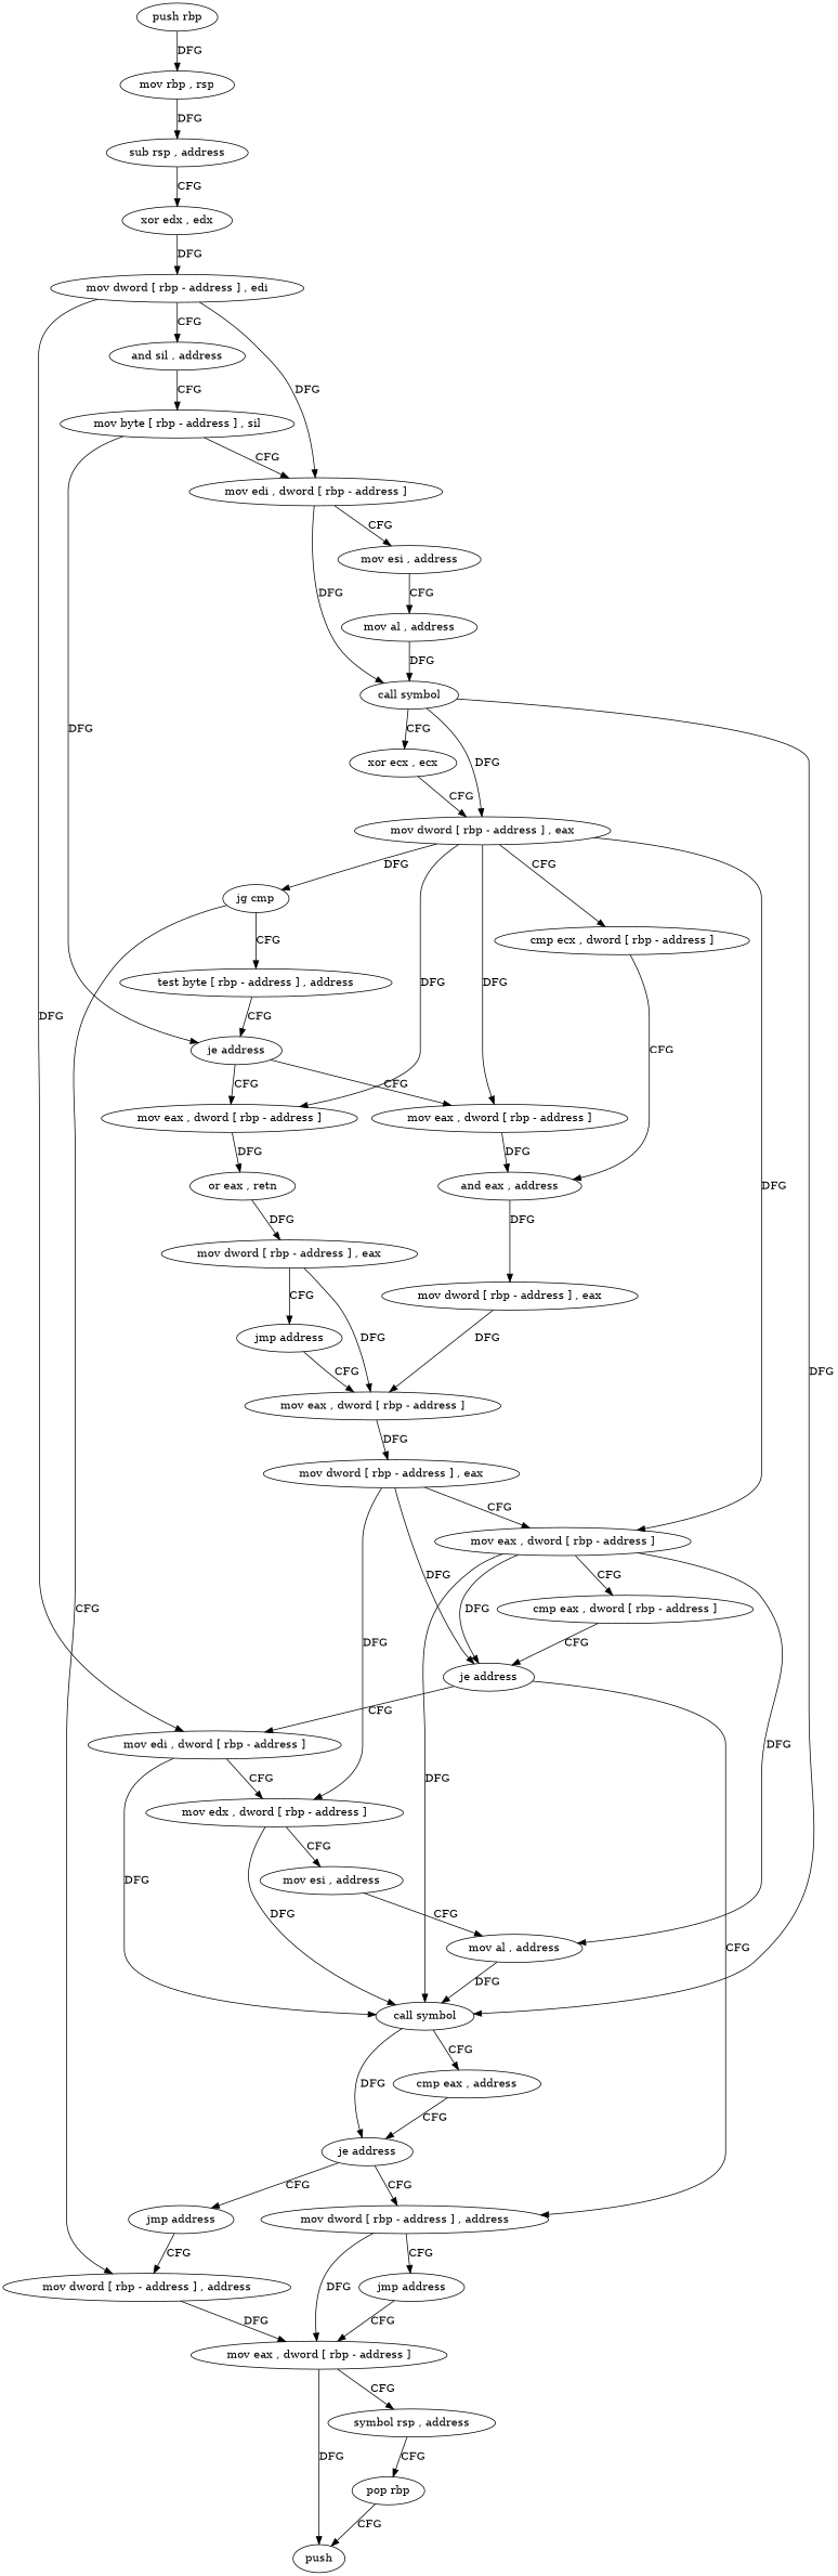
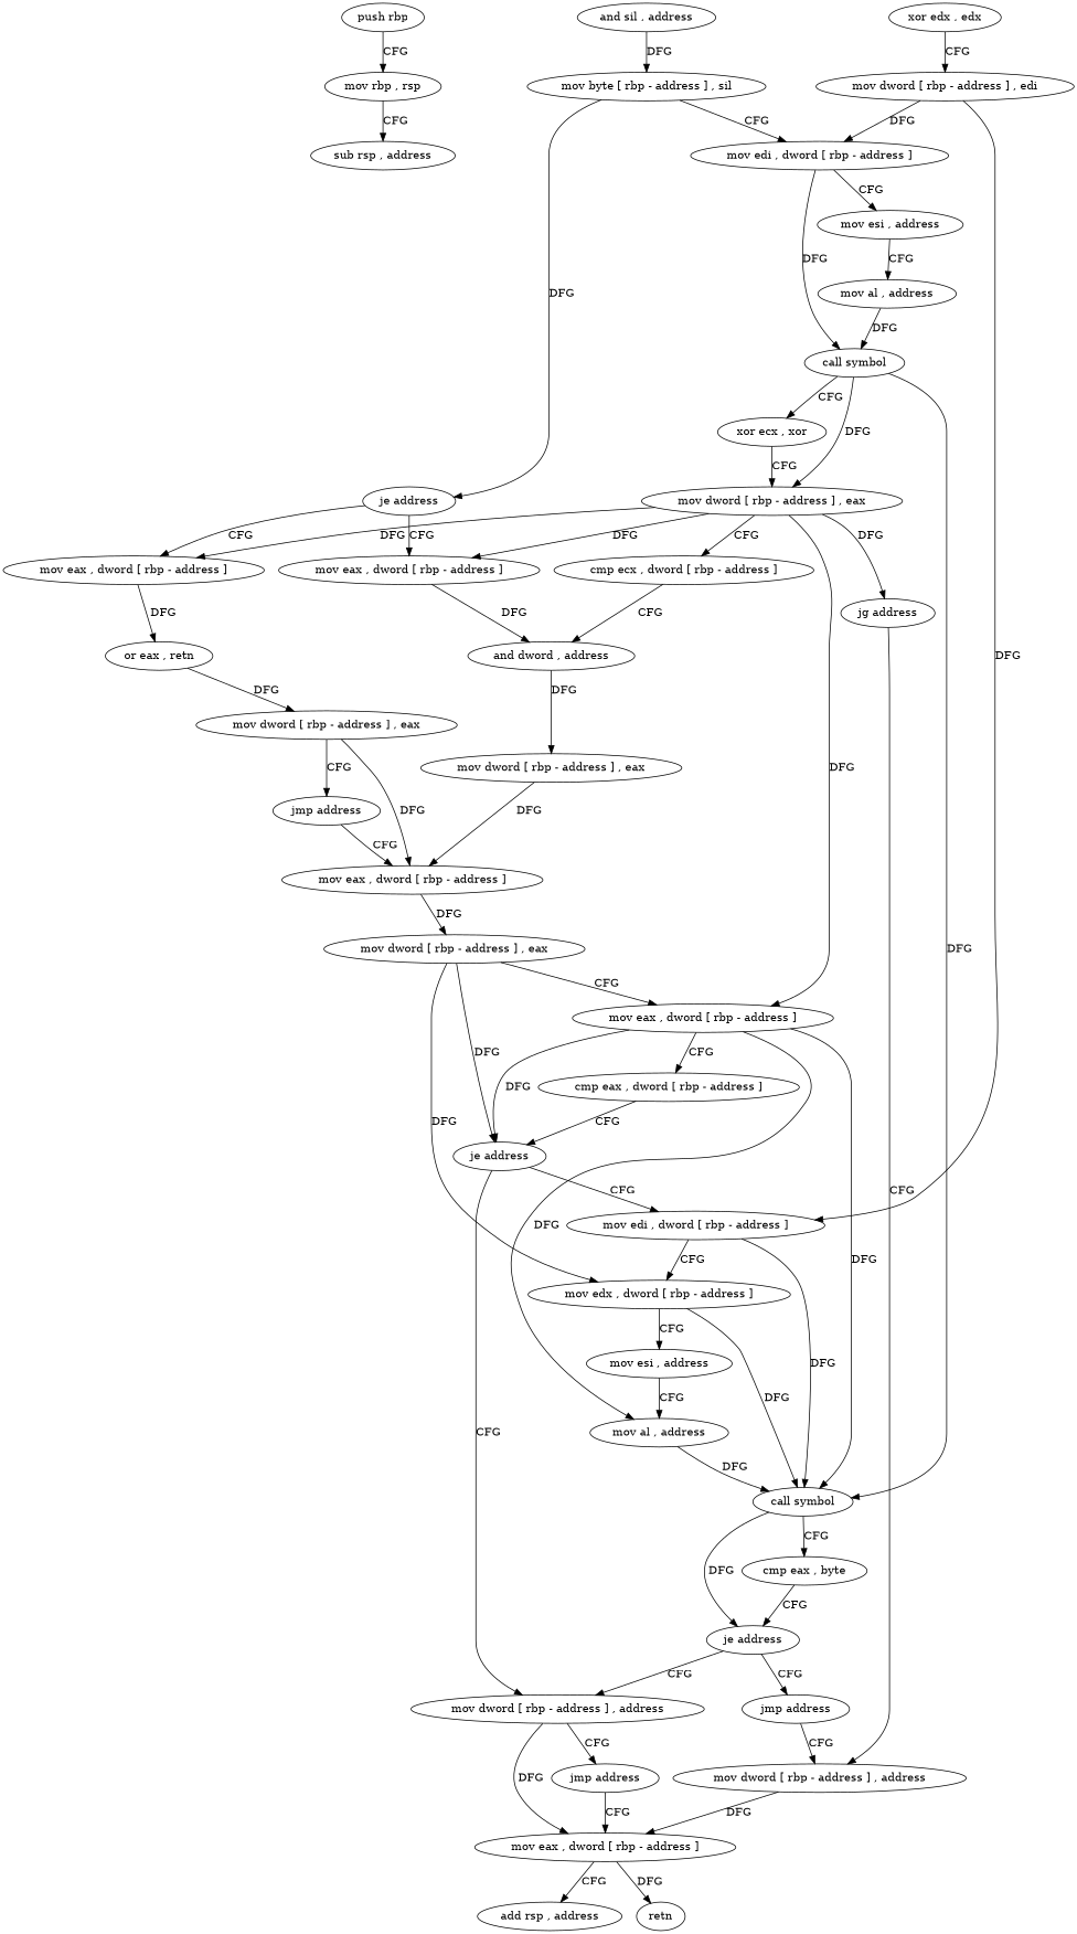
  digraph {
    n1 [label="push rbp"]
    n2 [label="mov rbp , rsp"]
    n3 [label="sub rsp , address"]
    n4 [label="xor edx , edx"]
    n5 [label="mov dword [ rbp - address ] , edi"]
    n6 [label="and sil , address"]
    n7 [label="mov edi , dword [ rbp - address ]"]
    n8 [label="mov edi , dword [ rbp - address ]"]
    n9 [label="mov byte [ rbp - address ] , sil"]
    n10 [label="mov esi , address"]
    n11 [label="call symbol"]
    n12 [label="call symbol"]
    n13 [label="mov edx , dword [ rbp - address ]"]
    n14 [label="je address"]
    n15 [label="mov eax , dword [ rbp - address ]"]
    n16 [label="mov eax , dword [ rbp - address ]"]
    n17 [label="mov al , address"]
-   n18 [label="xor ecx , ecx"]
+   n18 [label="xor ecx , xor"]
    n19 [label="mov dword [ rbp - address ] , eax"]
    n20 [label="cmp ecx , dword [ rbp - address ]"]
-   n21 [label="jg cmp"]
+   n21 [label="jg address"]
    n22 [label="mov eax , dword [ rbp - address ]"]
-   n23 [label="cmp eax , address"]
+   n23 [label="cmp eax , byte"]
    n24 [label="je address"]
-   n25 [label="and eax , address"]
+   n25 [label="and dword , address"]
    n26 [label="mov dword [ rbp - address ] , address"]
-   n27 [label="test byte [ rbp - address ] , address"]
    n28 [label="or eax , retn"]
    n29 [label="mov al , address"]
    n30 [label="je address"]
    n31 [label="cmp eax , dword [ rbp - address ]"]
    n32 [label="mov eax , dword [ rbp - address ]"]
-   n33 [label="symbol rsp , address"]
-   n34 [label=push]
-   n35 [label="pop rbp"]
+   n33 [label="add rsp , address"]
+   n34 [label=retn]
    n36 [label="mov dword [ rbp - address ] , eax"]
    n37 [label="mov dword [ rbp - address ] , eax"]
    n38 [label="mov eax , dword [ rbp - address ]"]
    n39 [label="mov dword [ rbp - address ] , eax"]
    n40 [label="jmp address"]
    n41 [label="mov dword [ rbp - address ] , address"]
    n42 [label="jmp address"]
    n43 [label="mov esi , address"]
    n44 [label="jmp address"]
-   n1 -> n2 [label=DFG]
-   n2 -> n3 [label=DFG]
-   n3 -> n4 [label=CFG]
-   n4 -> n5 [label=DFG]
-   n5 -> n6 [label=CFG]
+   n1 -> n2 [label=CFG]
+   n2 -> n3 [label=CFG]
+   n4 -> n5 [label=CFG]
    n5 -> n7 [label=DFG]
    n5 -> n8 [label=DFG]
-   n6 -> n9 [label=CFG]
+   n6 -> n9 [label=DFG]
    n7 -> n10 [label=CFG]
    n7 -> n11 [label=DFG]
    n8 -> n12 [label=DFG]
    n8 -> n13 [label=CFG]
    n9 -> n7 [label=CFG]
    n9 -> n14 [label=DFG]
    n10 -> n17 [label=CFG]
    n11 -> n12 [label=DFG]
    n11 -> n18 [label=CFG]
    n11 -> n19 [label=DFG]
    n12 -> n23 [label=CFG]
    n12 -> n24 [label=DFG]
    n13 -> n12 [label=DFG]
    n13 -> n43 [label=CFG]
    n14 -> n15 [label=CFG]
    n14 -> n16 [label=CFG]
    n15 -> n25 [label=DFG]
    n16 -> n28 [label=DFG]
    n17 -> n11 [label=DFG]
    n18 -> n19 [label=CFG]
    n19 -> n15 [label=DFG]
    n19 -> n16 [label=DFG]
    n19 -> n20 [label=CFG]
    n19 -> n21 [label=DFG]
    n19 -> n22 [label=DFG]
    n20 -> n25 [label=CFG]
    n21 -> n26 [label=CFG]
-   n21 -> n27 [label=CFG]
    n22 -> n12 [label=DFG]
    n22 -> n29 [label=DFG]
    n22 -> n30 [label=DFG]
    n22 -> n31 [label=CFG]
    n23 -> n24 [label=CFG]
    n24 -> n41 [label=CFG]
    n24 -> n44 [label=CFG]
    n25 -> n36 [label=DFG]
    n26 -> n32 [label=DFG]
-   n27 -> n14 [label=CFG]
    n28 -> n37 [label=DFG]
    n29 -> n12 [label=DFG]
    n30 -> n8 [label=CFG]
    n30 -> n41 [label=CFG]
    n31 -> n30 [label=CFG]
    n32 -> n33 [label=CFG]
    n32 -> n34 [label=DFG]
-   n33 -> n35 [label=CFG]
-   n35 -> n34 [label=CFG]
    n36 -> n38 [label=DFG]
    n37 -> n38 [label=DFG]
    n37 -> n40 [label=CFG]
    n38 -> n39 [label=DFG]
    n39 -> n13 [label=DFG]
    n39 -> n22 [label=CFG]
    n39 -> n30 [label=DFG]
    n40 -> n38 [label=CFG]
    n41 -> n32 [label=DFG]
    n41 -> n42 [label=CFG]
    n42 -> n32 [label=CFG]
    n43 -> n29 [label=CFG]
    n44 -> n26 [label=CFG]
  }
